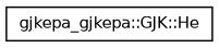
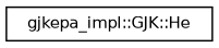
  digraph {
    rankdir=LR
-   n1 [color=black fillcolor=white fontname=Helvetica fontsize=10 height=0.2 label="gjkepa_gjkepa::GJK::He" shape=record style=filled width=0.4]
+   n1 [color=black fillcolor=white fontname=Helvetica fontsize=10 height=0.2 label="gjkepa_impl::GJK::He" shape=record style=filled width=0.4]
  }
